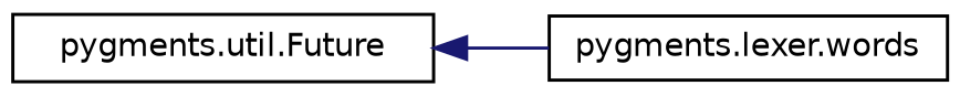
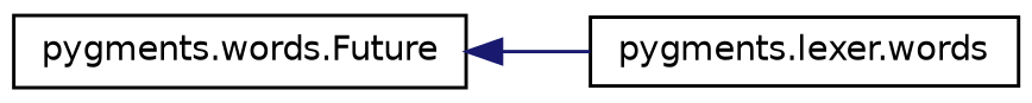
  digraph {
    rankdir=LR
    node [color=black fillcolor=white fontname=Helvetica fontsize=10 shape=record style=filled]
-   n1 [height=0.2 label="pygments.util.Future" width=0.4]
+   n1 [height=0.2 label="pygments.words.Future" width=0.4]
    n2 [height=0.2 label="pygments.lexer.words" width=0.4]
    n1 -> n2 [color=midnightblue dir=back fontname=Helvetica fontsize=10 labelfontname=Helvetica labelfontsize=10 style=solid]
  }
